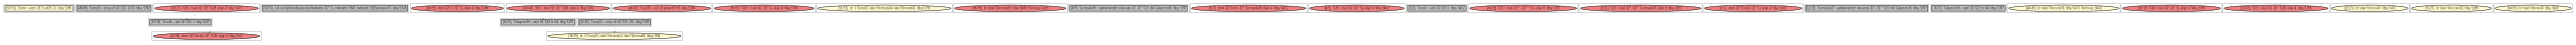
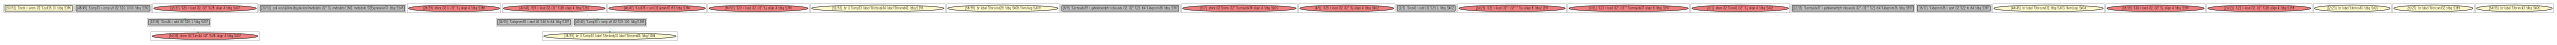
  digraph {
    fontname="Comic Neue"
    node [fillcolor=lightcoral fontname="Comic Neue" fontsize=20 penwidth=3.0 shape=ellipse style=filled]
    edge [color=forestgreen fontcolor=forestgreen fontname="Comic Neue" style=dotted]
    n1 [fillcolor=lemonchiffon label="[50/51]  %rem = urem i32 %call35, 10, !dbg !1396" shape=rectangle]
    n2 [fillcolor=grey label="[48/49]  %cmp33 = icmp ult i32 %20, 1000, !dbg !1392" shape=rectangle]
    n3 [fillcolor=grey label="[33/36]  %inc44 = add i32 %26, 1, !dbg !1407" shape=rectangle]
    n4 [fillcolor=grey label="[30/31]  call void @llvm.dbg.declare(metadata i32* %j, metadata !1542, metadata !DIExpression()), !dbg !1545" shape=rectangle]
    n5 [label="[28/29]  store i32 0, i32* %j, align 4, !dbg !1388"]
    n6 [fillcolor=grey label="[14/15]  %idxprom38 = zext i32 %24 to i64, !dbg !1397" shape=rectangle]
    n7 [label="[32/37]  %26 = load i32, i32* %i28, align 4, !dbg !1407"]
    n8 [fillcolor=lemonchiffon label="[38/39]  br i1 %cmp30, label %for.body31, label %for.end45, !dbg !1384"]
    n9 [label="[34/35]  store i32 %inc44, i32* %i28, align 4, !dbg !1407"]
    n10 [label="[46/47]  %call35 = call i32 @rand() #3, !dbg !1394"]
    n11 [label="[56/57]  %20 = load i32, i32* %j, align 4, !dbg !1390"]
    n12 [fillcolor=lemonchiffon label="[52/53]  br i1 %cmp33, label %for.body34, label %for.end42, !dbg !1393"]
-   n13 [label="[58/59]  br label %for.cond29, !dbg !1408, !llvm.loop !1409"]
+   n13 [fillcolor=lemonchiffon label="[58/59]  br label %for.cond29, !dbg !1408, !llvm.loop !1409"]
    n14 [fillcolor=grey label="[8/9]  %arrayidx39 = getelementptr inbounds i32, i32* %23, i64 %idxprom38, !dbg !1397" shape=rectangle]
    n15 [label="[6/7]  store i32 %rem, i32* %arrayidx39, align 4, !dbg !1400"]
    n16 [label="[4/5]  %25 = load i32, i32* %j, align 4, !dbg !1402"]
    n17 [fillcolor=grey label="[2/3]  %inc41 = add i32 %25, 1, !dbg !1402" shape=rectangle]
    n18 [label="[24/25]  %21 = load i32**, i32*** %a, align 8, !dbg !1397"]
    n19 [label="[10/11]  %23 = load i32*, i32** %arrayidx37, align 8, !dbg !1397"]
    n20 [label="[0/1]  store i32 %inc41, i32* %j, align 4, !dbg !1402"]
    n21 [fillcolor=grey label="[12/13]  %arrayidx37 = getelementptr inbounds i32*, i32** %21, i64 %idxprom36, !dbg !1397" shape=rectangle]
    n22 [fillcolor=grey label="[41/42]  %cmp30 = icmp ult i32 %19, 100, !dbg !1383" shape=rectangle]
    n23 [fillcolor=grey label="[16/17]  %idxprom36 = zext i32 %22 to i64, !dbg !1397" shape=rectangle]
    n24 [fillcolor=lemonchiffon label="[44/45]  br label %for.cond32, !dbg !1403, !llvm.loop !1404"]
    n25 [label="[18/19]  %24 = load i32, i32* %j, align 4, !dbg !1399"]
    n26 [label="[40/43]  %19 = load i32, i32* %i28, align 4, !dbg !1381"]
    n27 [label="[20/21]  %22 = load i32, i32* %i28, align 4, !dbg !1398"]
    n28 [fillcolor=lemonchiffon label="[22/23]  br label %for.inc40, !dbg !1401"]
    n29 [fillcolor=lemonchiffon label="[26/27]  br label %for.cond32, !dbg !1389"]
    n30 [fillcolor=lemonchiffon label="[54/55]  br label %for.inc43, !dbg !1406"]
    subgraph cluster_1 {
      n1
    }
    subgraph cluster_2 {
      n2
    }
    subgraph cluster_3 {
      n3
    }
    subgraph cluster_4 {
      n4
    }
    subgraph cluster_5 {
      n5
    }
    subgraph cluster_6 {
      n6
    }
    subgraph cluster_7 {
      n7
    }
    subgraph cluster_8 {
      n8
    }
    subgraph cluster_9 {
      n9
    }
    subgraph cluster_10 {
      n10
    }
    subgraph cluster_11 {
      n11
    }
    subgraph cluster_12 {
      n12
    }
    subgraph cluster_13 {
      n13
    }
    subgraph cluster_14 {
      n14
    }
    subgraph cluster_15 {
      n15
    }
    subgraph cluster_16 {
      n16
    }
    subgraph cluster_17 {
      n17
    }
    subgraph cluster_18 {
      n18
    }
    subgraph cluster_19 {
      n19
    }
    subgraph cluster_20 {
      n20
    }
    subgraph cluster_21 {
      n21
    }
    subgraph cluster_22 {
      n22
    }
    subgraph cluster_23 {
      n23
    }
    subgraph cluster_24 {
      n24
    }
    subgraph cluster_25 {
      n25
    }
    subgraph cluster_26 {
      n26
    }
    subgraph cluster_27 {
      n27
    }
    subgraph cluster_28 {
      n28
    }
    subgraph cluster_29 {
      n29
    }
    subgraph cluster_30 {
      n30
    }
-   n7 -> n9 [label=T]
+   n3 -> n9 [label=T]
    n7 -> n3 [label=T]
    n22 -> n8 [label=T]
-   n26 -> n6 [label=T]
+   n26 -> n22 [label=T]
  }
